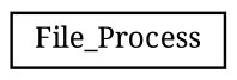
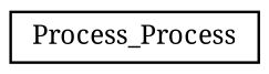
  digraph {
    rankdir=LR
    fontname="Noto Serif"
-   n1 [color=black fillcolor=white fontname="Noto Serif" fontsize=10 height=0.2 label=File_Process shape=record style=filled width=0.4]
+   n1 [color=black fillcolor=white fontname="Noto Serif" fontsize=10 height=0.2 label=Process_Process shape=record style=filled width=0.4]
  }
